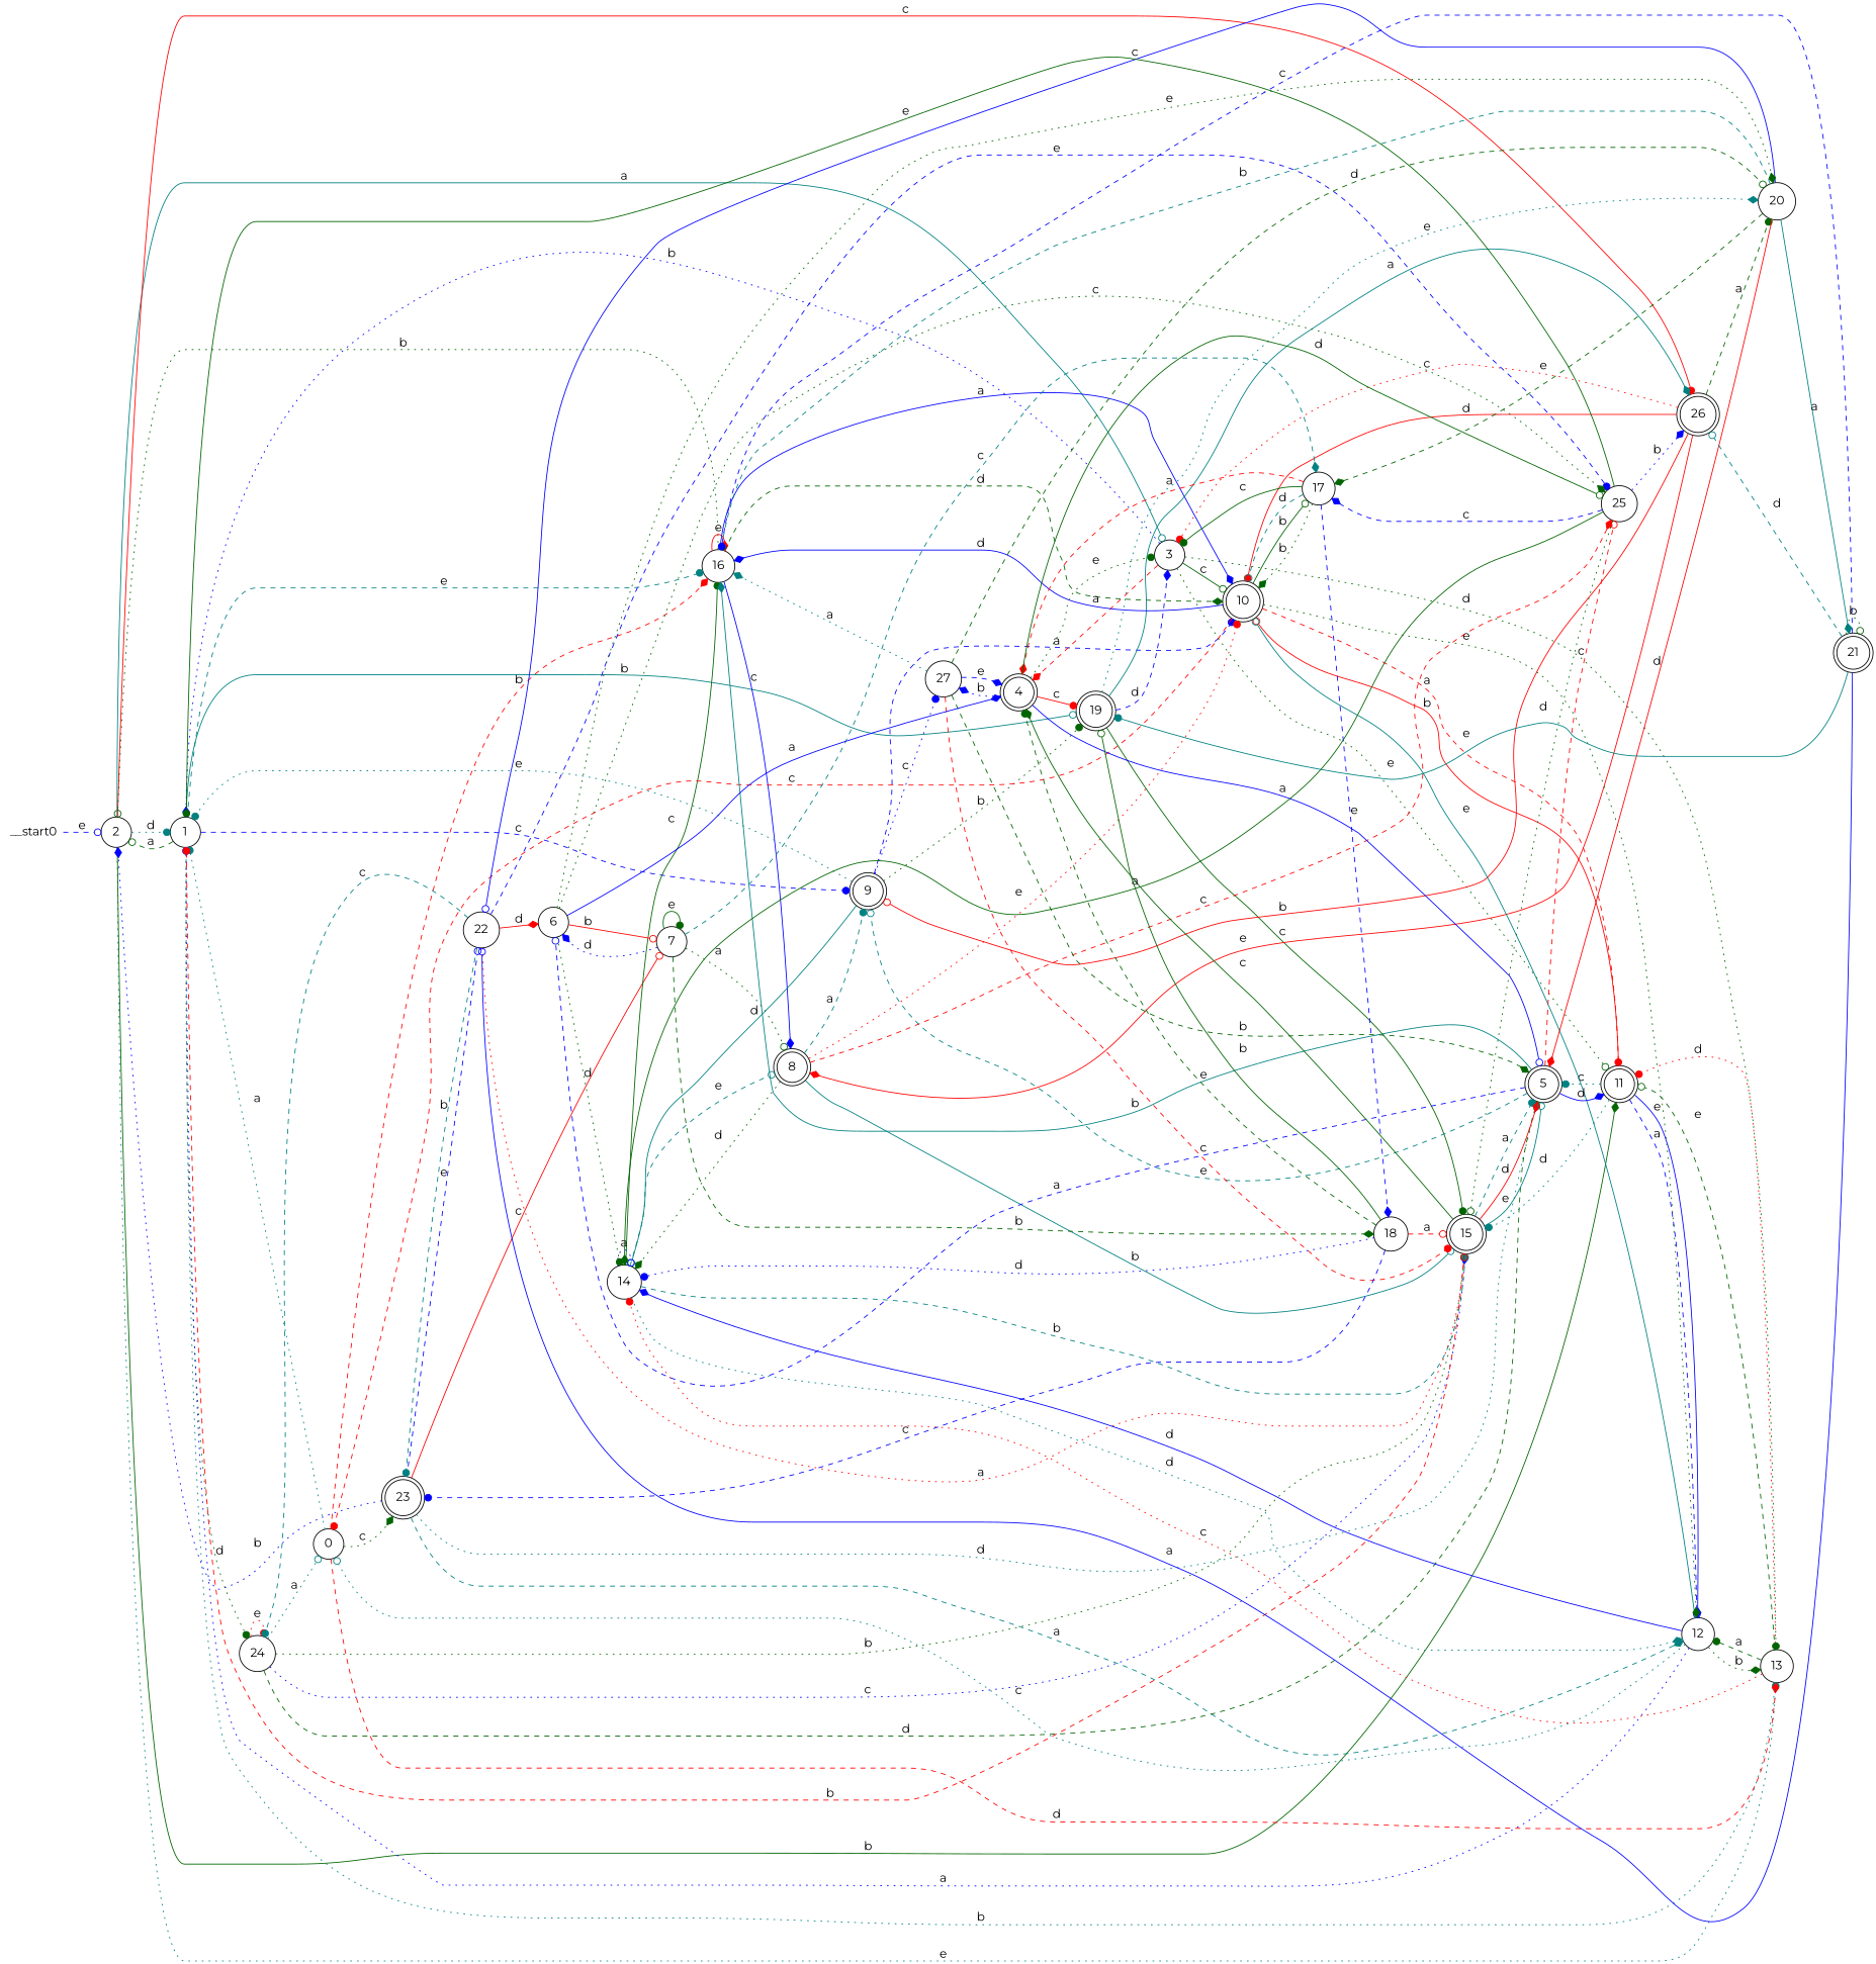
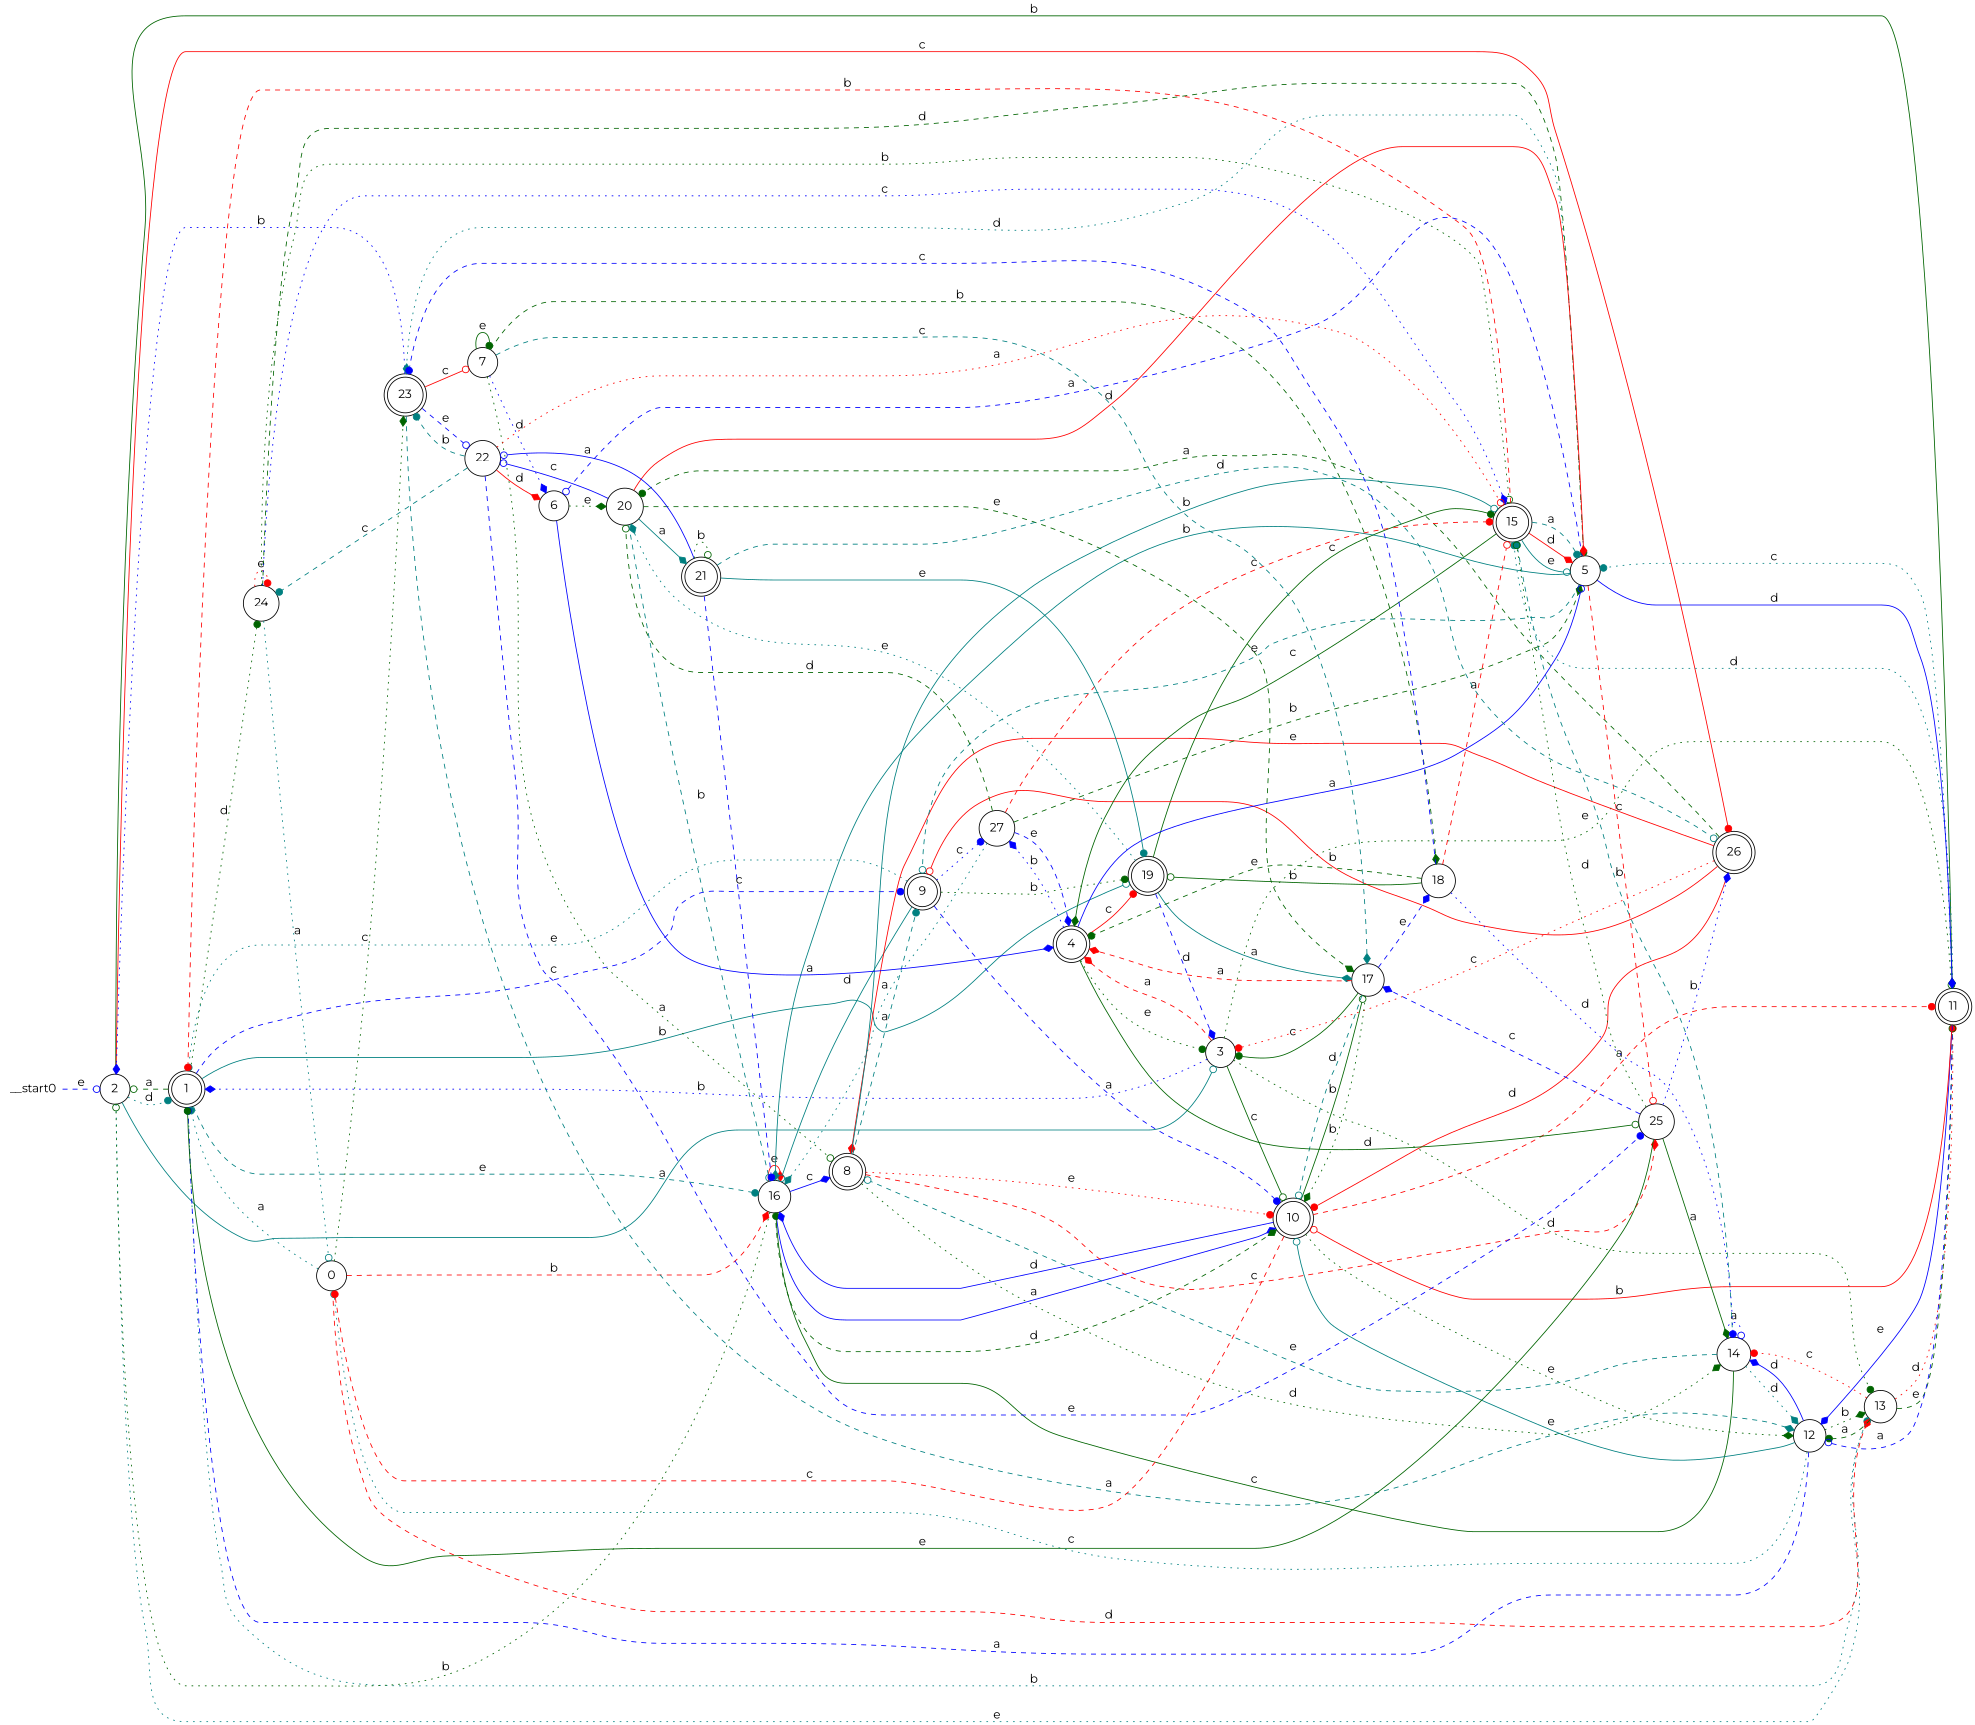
  digraph {
    fontname=Montserrat
    rankdir=LR
    node [fontname=Montserrat shape=circle color=black fillcolor=white style=filled]
    edge [arrowhead=diamond color=darkgreen fontname=Montserrat style=dashed]
    __start0 [shape=none color="" fillcolor="" style=""]
    n2 [label=2]
    n3 [label=0]
-   n4 [label=1 style="rounded,filled"]
+   n4 [label=1 shape=doublecircle style="rounded,filled"]
    n5 [label=13]
    n6 [label=16]
    n7 [label=23 shape=doublecircle style="rounded,filled"]
    n8 [label=9 shape=doublecircle style="rounded,filled"]
    n9 [label=19 shape=doublecircle style="rounded,filled"]
    n10 [label=24]
    n11 [label=3]
    n12 [label=11 shape=doublecircle style="rounded,filled"]
    n13 [label=26 shape=doublecircle style="rounded,filled"]
    n14 [label=14]
    n15 [label=12]
    n16 [label=10 shape=doublecircle style="rounded,filled"]
    n17 [label=8 shape=doublecircle style="rounded,filled"]
-   n18 [label=5 shape=doublecircle style="rounded,filled"]
+   n18 [label=5 style="rounded,filled"]
    n19 [label=7]
    n20 [label=22]
    n21 [label=27]
    n22 [label=20]
    n23 [label=17]
    n24 [label=15 shape=doublecircle style="rounded,filled"]
    n25 [label=4 shape=doublecircle style="rounded,filled"]
    n26 [label=25]
    n27 [label=6]
    n28 [label=18]
    n29 [label=21 shape=doublecircle style="rounded,filled"]
    __start0 -> n2 [arrowhead=odot color=blue label=e]
    n2 -> n4 [arrowhead=dot color=teal label=d style=dotted]
    n2 -> n5 [arrowhead=dot color=teal label=e style=dotted]
    n2 -> n11 [arrowhead=odot color=teal label=a style=solid]
    n2 -> n12 [label=b style=solid]
    n2 -> n13 [arrowhead=dot color=red label=c style=solid]
    n3 -> n4 [arrowhead=dot color=teal label=a style=dotted]
    n3 -> n5 [color=red label=d]
    n3 -> n6 [color=red label=b]
    n3 -> n7 [label=c style=dotted]
    n4 -> n2 [arrowhead=odot label=a]
    n4 -> n6 [arrowhead=dot color=teal label=e]
    n4 -> n8 [arrowhead=dot color=blue label=c]
    n4 -> n9 [arrowhead=odot color=teal label=b style=solid]
    n4 -> n10 [arrowhead=dot label=d style=dotted]
    n5 -> n4 [arrowhead=dot color=teal label=b style=dotted]
    n5 -> n12 [arrowhead=dot color=red label=d style=dotted]
    n5 -> n12 [arrowhead=odot label=e]
    n5 -> n14 [arrowhead=dot color=red label=c style=dotted]
    n5 -> n15 [arrowhead=dot label=a]
    n6 -> n2 [arrowhead=odot label=b style=dotted]
    n6 -> n6 [color=red label=e style=solid]
    n6 -> n16 [color=blue label=a style=solid]
    n6 -> n16 [label=d]
    n6 -> n17 [color=blue label=c style=solid]
    n7 -> n2 [color=blue label=b style=dotted]
    n7 -> n15 [color=teal label=a]
-   n7 -> n18 [color=teal label=d style=dotted]
+   n18 -> n7 [color=teal label=d style=dotted]
    n7 -> n19 [arrowhead=odot color=red label=c style=solid]
    n7 -> n20 [arrowhead=odot color=blue label=e]
    n8 -> n4 [arrowhead=dot color=teal label=e style=dotted]
-   n8 -> n14 [arrowhead=odot color=teal label=d style=solid]
+   n8 -> n6 [arrowhead=odot color=teal label=d style=solid]
    n8 -> n9 [arrowhead=dot label=b style=dotted]
    n8 -> n16 [arrowhead=dot color=blue label=a]
    n8 -> n21 [arrowhead=dot color=blue label=c style=dotted]
    n9 -> n11 [color=blue label=d]
    n9 -> n22 [color=teal label=e style=dotted]
-   n9 -> n13 [color=teal label=a style=solid]
+   n9 -> n23 [color=teal label=a style=solid]
    n9 -> n24 [arrowhead=dot label=c style=solid]
    n10 -> n3 [arrowhead=odot color=teal label=a style=dotted]
    n10 -> n10 [arrowhead=dot color=red label=e style=dotted]
    n10 -> n18 [arrowhead=dot label=d]
    n10 -> n24 [arrowhead=odot label=b style=dotted]
    n10 -> n24 [color=blue label=c style=dotted]
    n11 -> n4 [color=blue label=b style=dotted]
    n11 -> n5 [arrowhead=dot label=d style=dotted]
    n11 -> n12 [arrowhead=odot label=e style=dotted]
    n11 -> n16 [arrowhead=odot label=c style=solid]
    n11 -> n25 [color=red label=a]
    n12 -> n15 [arrowhead=odot color=blue label=a]
    n12 -> n15 [color=blue label=e style=solid]
    n12 -> n16 [arrowhead=odot color=red label=b style=solid]
    n12 -> n18 [arrowhead=dot color=teal label=c style=dotted]
    n12 -> n24 [arrowhead=dot color=teal label=d style=dotted]
    n13 -> n8 [arrowhead=odot color=red label=b style=solid]
    n13 -> n11 [arrowhead=dot color=red label=c style=dotted]
    n13 -> n16 [arrowhead=dot color=red label=d style=solid]
    n13 -> n17 [color=red label=e style=solid]
    n13 -> n22 [arrowhead=dot label=a]
    n14 -> n6 [arrowhead=dot label=c style=solid]
    n14 -> n14 [arrowhead=odot color=blue label=a style=dotted]
    n14 -> n15 [color=teal label=d style=dotted]
    n14 -> n17 [arrowhead=odot color=teal label=e]
    n14 -> n24 [arrowhead=dot color=teal label=b]
    n15 -> n3 [arrowhead=odot color=teal label=c style=dotted]
-   n15 -> n4 [arrowhead=odot color=blue label=a style=dotted]
+   n15 -> n4 [arrowhead=odot color=blue label=a]
    n15 -> n5 [label=b style=dotted]
    n15 -> n14 [color=blue label=d style=solid]
    n15 -> n16 [arrowhead=odot color=teal label=e style=solid]
    n16 -> n3 [arrowhead=dot color=red label=c]
    n16 -> n6 [color=blue label=d style=solid]
    n16 -> n12 [arrowhead=dot color=red label=a]
    n16 -> n15 [label=e style=dotted]
    n16 -> n23 [arrowhead=odot label=b style=solid]
    n17 -> n8 [arrowhead=dot color=teal label=a]
    n17 -> n14 [label=d style=dotted]
    n17 -> n16 [arrowhead=dot color=red label=e style=dotted]
    n17 -> n24 [arrowhead=odot color=teal label=b style=solid]
    n17 -> n26 [color=red label=c]
    n18 -> n6 [color=teal label=b style=solid]
    n18 -> n8 [arrowhead=odot color=teal label=e]
    n18 -> n12 [color=blue label=d style=solid]
    n18 -> n26 [arrowhead=odot color=red label=c]
    n18 -> n27 [arrowhead=odot color=blue label=a]
    n19 -> n17 [arrowhead=odot label=a style=dotted]
    n19 -> n19 [arrowhead=dot label=e style=solid]
    n19 -> n23 [color=teal label=c]
    n19 -> n27 [color=blue label=d style=dotted]
    n19 -> n28 [label=b]
    n20 -> n7 [arrowhead=dot color=teal label=b]
    n20 -> n10 [arrowhead=dot color=teal label=c]
    n20 -> n24 [arrowhead=odot color=red label=a style=dotted]
    n20 -> n26 [arrowhead=dot color=blue label=e]
    n20 -> n27 [color=red label=d style=solid]
    n21 -> n6 [color=teal label=a style=dotted]
    n21 -> n18 [label=b]
    n21 -> n22 [arrowhead=odot label=d]
    n21 -> n24 [arrowhead=dot color=red label=c]
    n21 -> n25 [color=blue label=e]
    n22 -> n6 [arrowhead=odot color=teal label=b]
    n22 -> n18 [color=red label=d style=solid]
    n22 -> n20 [arrowhead=odot color=blue label=c style=solid]
    n22 -> n23 [label=e]
    n22 -> n29 [color=teal label=a style=solid]
    n23 -> n11 [arrowhead=dot label=c style=solid]
    n23 -> n16 [label=b style=dotted]
    n23 -> n16 [arrowhead=odot color=teal label=d]
    n23 -> n25 [color=red label=a]
    n23 -> n28 [color=blue label=e]
    n24 -> n4 [arrowhead=dot color=red label=b]
    n24 -> n18 [arrowhead=dot color=teal label=a]
    n24 -> n18 [color=red label=d style=solid]
    n24 -> n18 [arrowhead=odot color=teal label=e style=solid]
    n24 -> n25 [label=c style=solid]
    n25 -> n9 [arrowhead=dot color=red label=c style=solid]
    n25 -> n11 [arrowhead=dot label=e style=dotted]
    n25 -> n18 [arrowhead=odot color=blue label=a style=solid]
    n25 -> n21 [color=blue label=b style=dotted]
    n25 -> n26 [arrowhead=odot label=d style=solid]
    n26 -> n4 [arrowhead=dot label=e style=solid]
    n26 -> n13 [color=blue label=b style=dotted]
    n26 -> n14 [label=a style=solid]
    n26 -> n23 [color=blue label=c]
    n26 -> n24 [arrowhead=odot label=d style=dotted]
-   n27 -> n14 [arrowhead=dot label=d style=dotted]
-   n27 -> n19 [arrowhead=odot color=red label=b style=solid]
    n27 -> n22 [label=e style=dotted]
    n27 -> n25 [color=blue label=a style=solid]
-   n27 -> n26 [label=c style=dotted]
    n28 -> n7 [arrowhead=dot color=blue label=c]
    n28 -> n9 [arrowhead=odot label=b style=solid]
    n28 -> n14 [arrowhead=dot color=blue label=d style=dotted]
    n28 -> n24 [arrowhead=odot color=red label=a]
    n28 -> n25 [arrowhead=dot label=e]
    n29 -> n6 [arrowhead=dot color=blue label=c]
    n29 -> n9 [arrowhead=dot color=teal label=e style=solid]
    n29 -> n13 [arrowhead=odot color=teal label=d]
    n29 -> n20 [arrowhead=odot color=blue label=a style=solid]
    n29 -> n29 [arrowhead=odot label=b style=dotted]
  }
